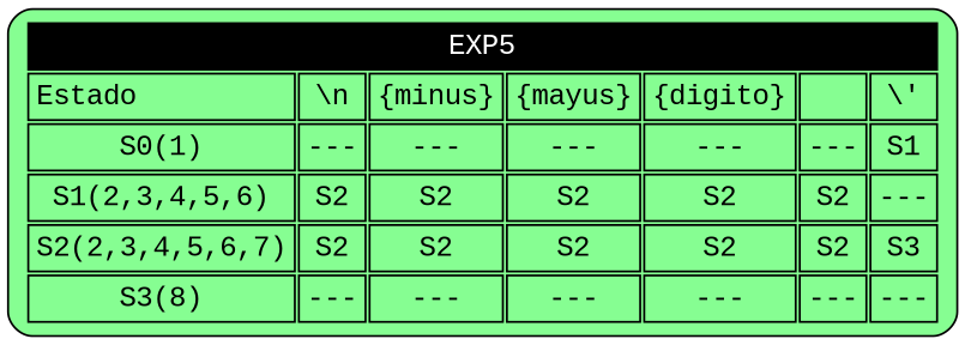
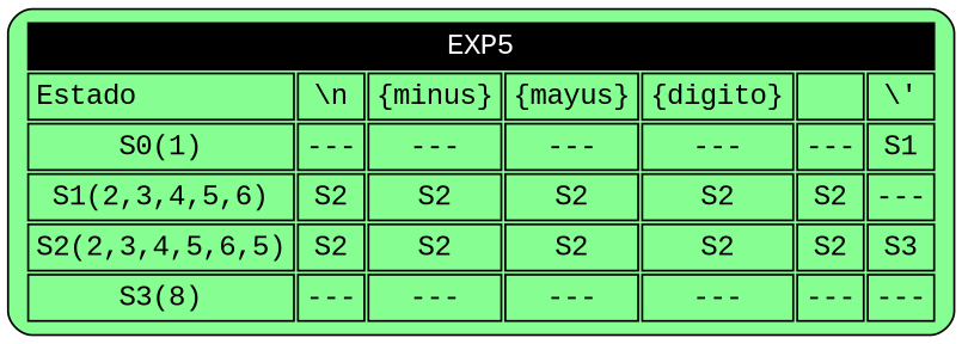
  digraph {
    fontsize=30
    labelloc=t
    rankdir=LR
    splines=true
-   n1 [fillcolor="#86FE92" fontname="Courier New" label=<<table border="0" cellborder="1" cellpadding="3" bgcolor="#86FE92"> <tr><td bgcolor="black" align="center" colspan="7"><font color="white">EXP5</font></td></tr>  <tr> <td align="left">Estado</td> <td>\n</td> <td>\{minus\}</td> <td>\{mayus\}</td> <td>\{digito\}</td> <td> </td> <td>\'</td> </tr>   <tr><td>S0(1)</td> <td>---</td> <td>---</td> <td>---</td> <td>---</td> <td>---</td> <td>S1</td> </tr> <tr><td>S1(2,3,4,5,6)</td> <td>S2</td> <td>S2</td> <td>S2</td> <td>S2</td> <td>S2</td> <td>---</td> </tr> <tr><td>S2(2,3,4,5,6,7)</td> <td>S2</td> <td>S2</td> <td>S2</td> <td>S2</td> <td>S2</td> <td>S3</td> </tr> <tr><td>S3(8)</td> <td>---</td> <td>---</td> <td>---</td> <td>---</td> <td>---</td> <td>---</td> </tr>   </table>> penwidth=1 shape=Mrecord style=filled]
+   n1 [fillcolor="#86FE92" fontname="Courier New" label=<<table border="0" cellborder="1" cellpadding="3" bgcolor="#86FE92"> <tr><td bgcolor="black" align="center" colspan="7"><font color="white">EXP5</font></td></tr>  <tr> <td align="left">Estado</td> <td>\n</td> <td>\{minus\}</td> <td>\{mayus\}</td> <td>\{digito\}</td> <td> </td> <td>\'</td> </tr>   <tr><td>S0(1)</td> <td>---</td> <td>---</td> <td>---</td> <td>---</td> <td>---</td> <td>S1</td> </tr> <tr><td>S1(2,3,4,5,6)</td> <td>S2</td> <td>S2</td> <td>S2</td> <td>S2</td> <td>S2</td> <td>---</td> </tr> <tr><td>S2(2,3,4,5,6,5)</td> <td>S2</td> <td>S2</td> <td>S2</td> <td>S2</td> <td>S2</td> <td>S3</td> </tr> <tr><td>S3(8)</td> <td>---</td> <td>---</td> <td>---</td> <td>---</td> <td>---</td> <td>---</td> </tr>   </table>> penwidth=1 shape=Mrecord style=filled]
  }
